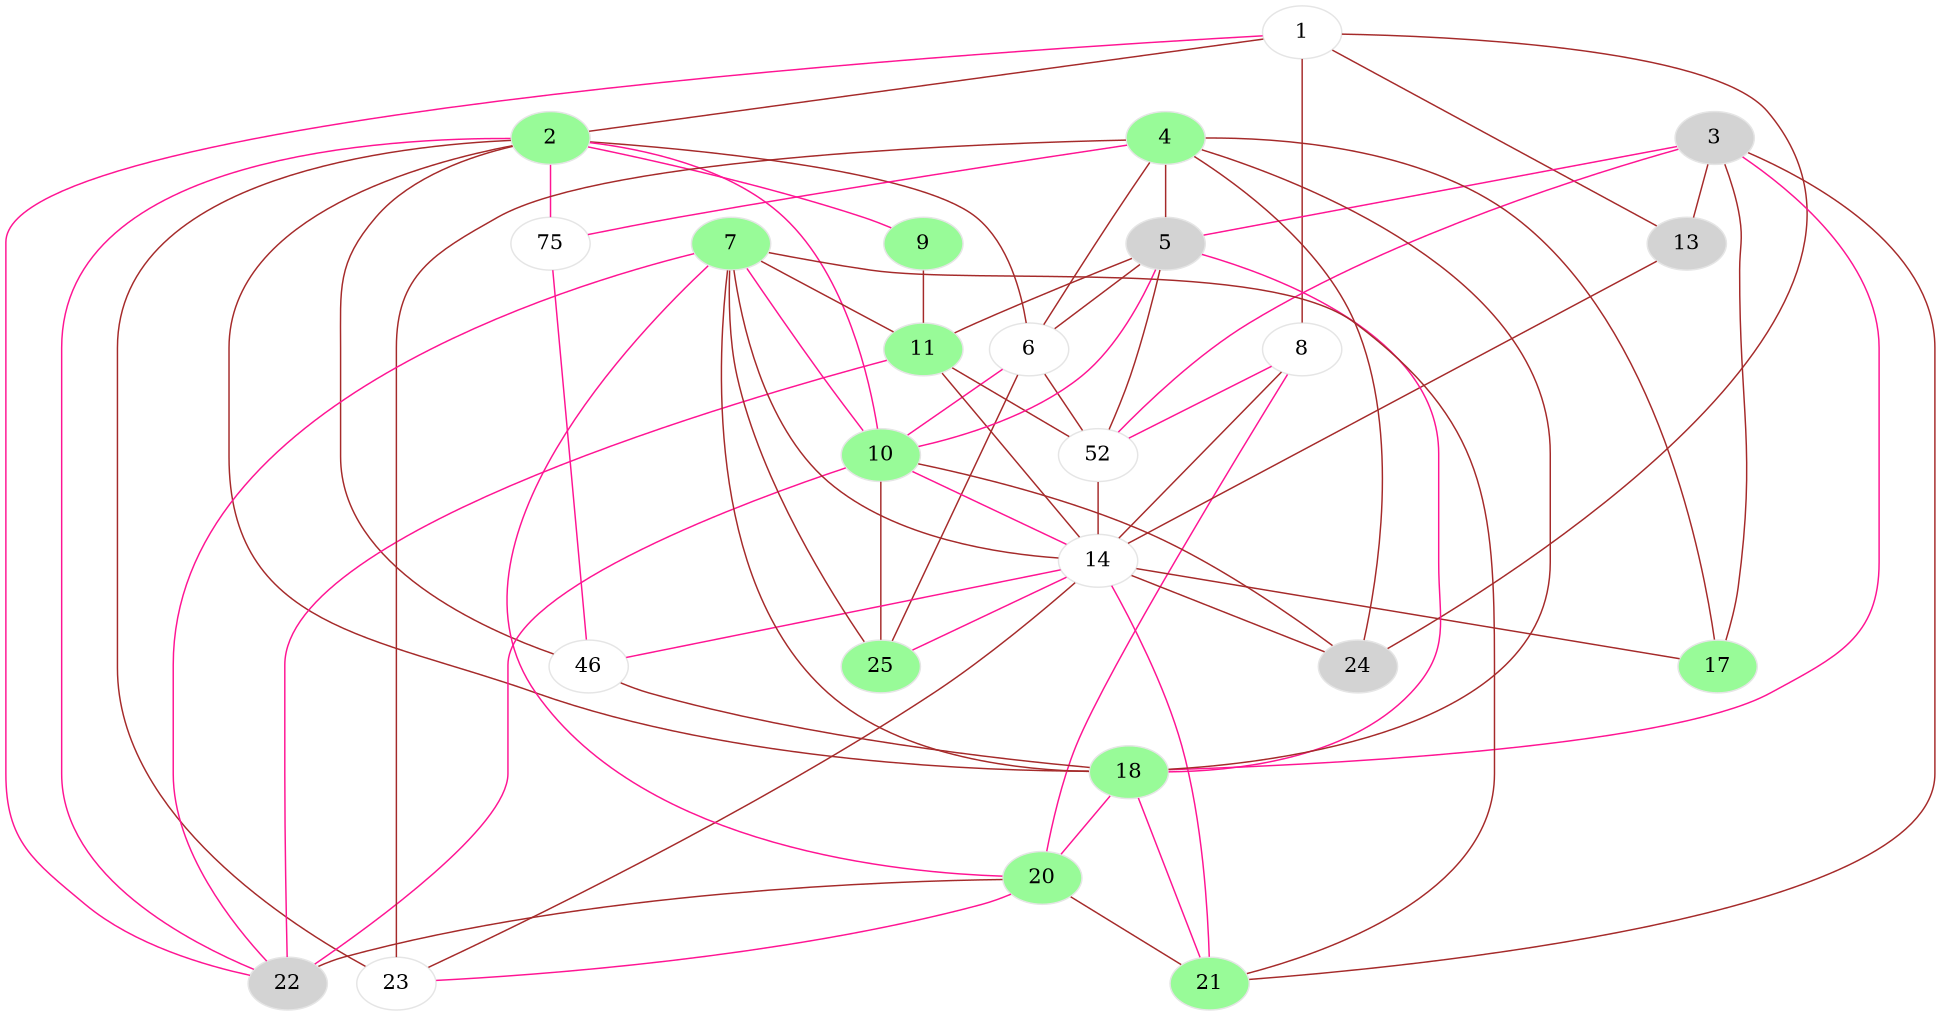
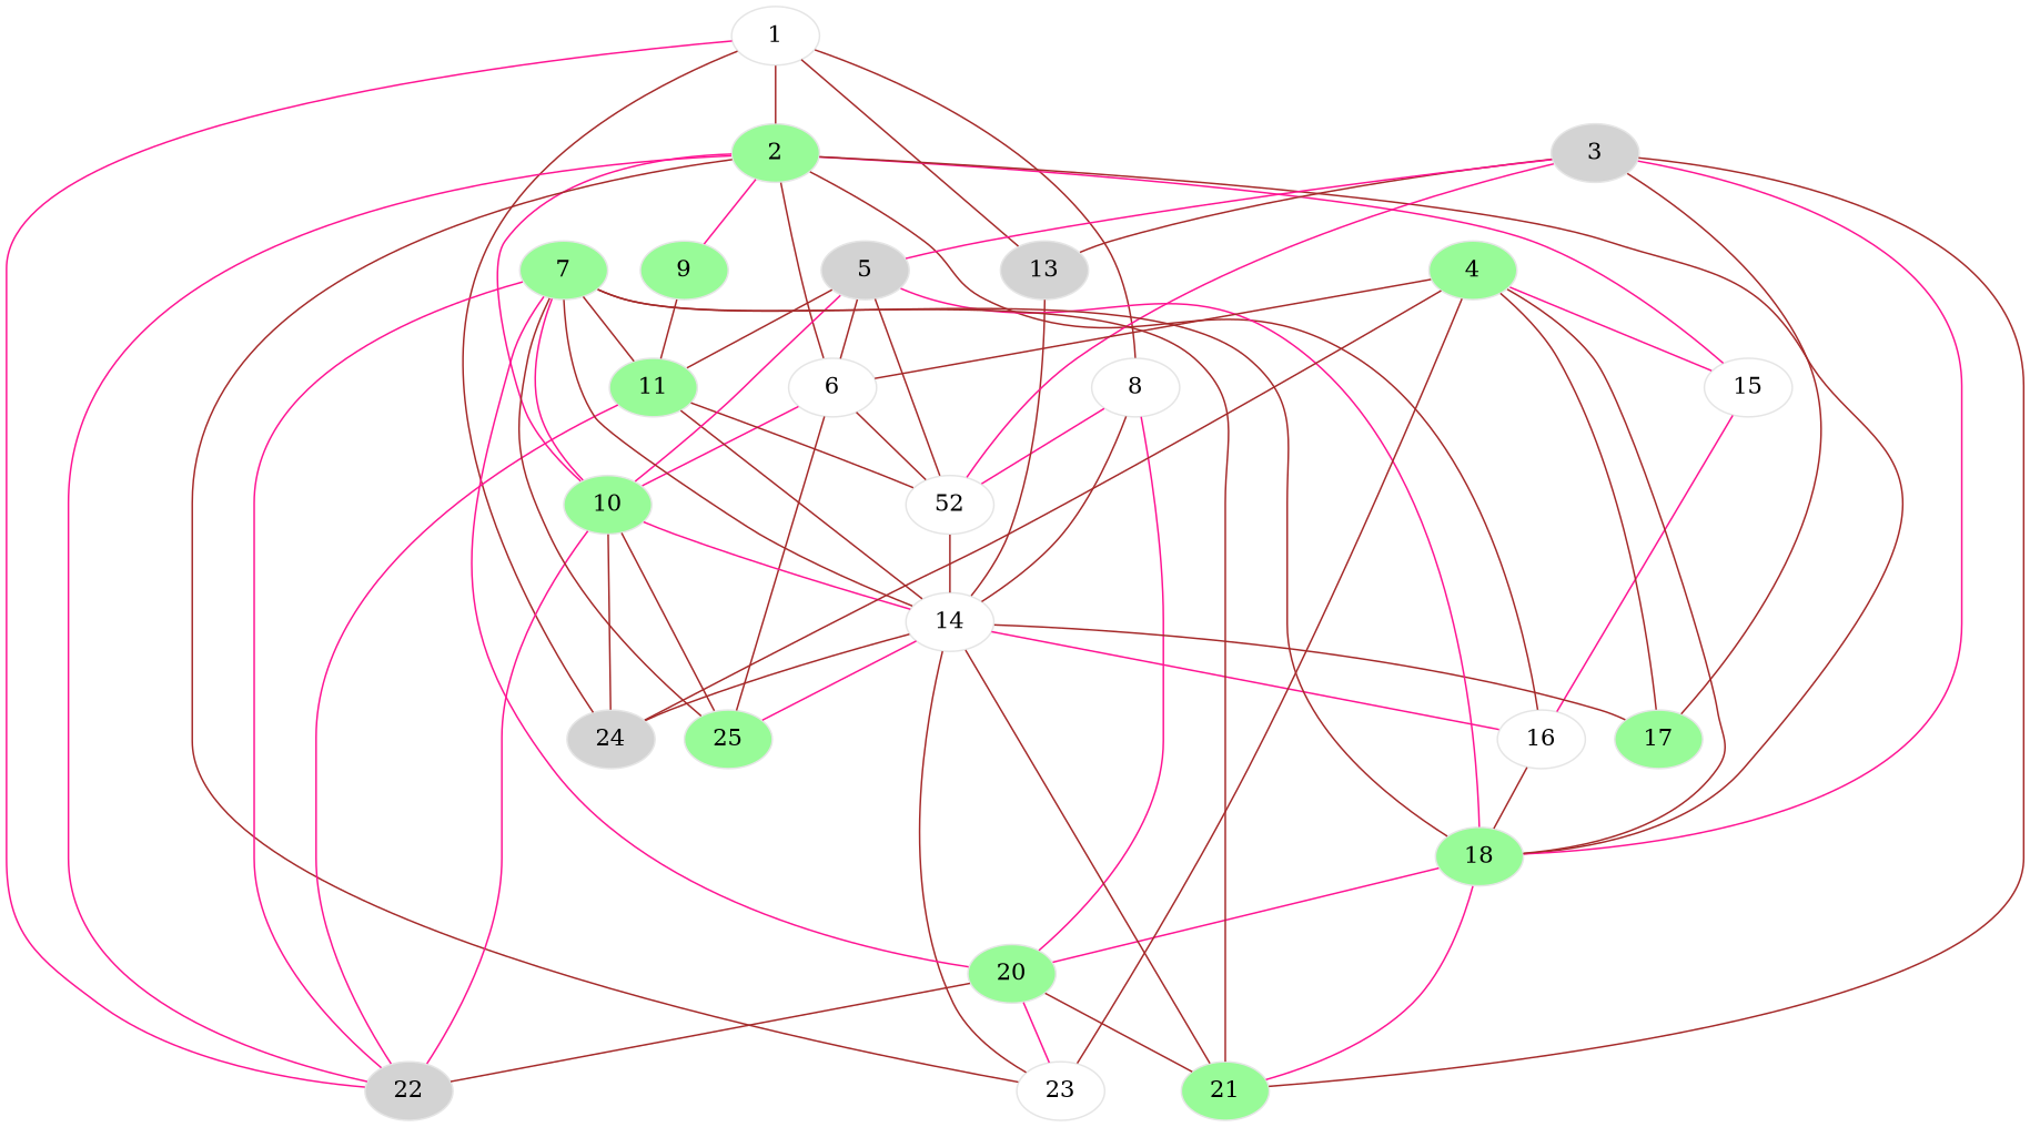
  graph {
    node [color=gray90 fillcolor=palegreen style=filled]
    edge [color=brown weight=1.0]
    1 [fillcolor=white]
    2
    8 [fillcolor=white]
    13 [fillcolor=lightgrey]
    22 [fillcolor=lightgrey]
    24 [fillcolor=lightgrey]
    6 [fillcolor=white]
    9
    10
-   15 [fillcolor=white label=75]
-   16 [fillcolor=white label=46]
+   15 [fillcolor=white]
+   16 [fillcolor=white]
    18
    23 [fillcolor=white]
    n14 [fillcolor=white label=52]
    14 [fillcolor=white]
    20
    25
    11
    21
    3 [fillcolor=lightgrey]
    5 [fillcolor=lightgrey]
    17
    4
    7
    1 -- 2
    1 -- 8 [weight=2.0]
    1 -- 13
    1 -- 22 [color=deeppink]
    1 -- 24 [weight=2.0]
    2 -- 22 [color=deeppink]
    2 -- 6 [weight=2.0]
    2 -- 9 [color=deeppink]
    2 -- 10 [color=deeppink]
    2 -- 15 [color=deeppink weight=2.0]
    2 -- 16
    2 -- 18
    2 -- 23
    8 -- n14 [color=deeppink]
    8 -- 14
    8 -- 20 [color=deeppink]
    13 -- 14
    6 -- 10 [color=deeppink]
    6 -- n14 [weight=2.0]
    6 -- 25
    9 -- 11
    10 -- 22 [color=deeppink weight=2.0]
    10 -- 24
    10 -- 14 [color=deeppink weight=2.0]
    10 -- 25 [weight=2.0]
    15 -- 16 [color=deeppink weight=2.0]
    16 -- 18
    18 -- 20 [color=deeppink]
    18 -- 21 [color=deeppink]
    n14 -- 14 [weight=2.0]
    14 -- 24
    14 -- 16 [color=deeppink]
    14 -- 23
    14 -- 25 [color=deeppink]
-   14 -- 21 [color=deeppink]
+   14 -- 21
    14 -- 17
    20 -- 22 [weight=2.0]
    20 -- 23 [color=deeppink]
    20 -- 21
    11 -- 22 [color=deeppink]
    11 -- n14
    11 -- 14
    3 -- 13
    3 -- 18 [color=deeppink]
    3 -- n14 [color=deeppink]
    3 -- 21
    3 -- 5 [color=deeppink]
    3 -- 17
    5 -- 6 [weight=2.0]
    5 -- 10 [color=deeppink]
    5 -- 18 [color=deeppink weight=2.0]
    5 -- n14 [weight=2.0]
    5 -- 11
    4 -- 24 [weight=2.0]
    4 -- 6
    4 -- 15 [color=deeppink]
    4 -- 18
    4 -- 23 [weight=3.0]
-   4 -- 5 [weight=2.0]
    4 -- 17 [weight=3.0]
    7 -- 22 [color=deeppink]
    7 -- 10 [color=deeppink]
    7 -- 18
    7 -- 14
    7 -- 20 [color=deeppink]
    7 -- 25
    7 -- 11 [weight=2.0]
    7 -- 21
  }
